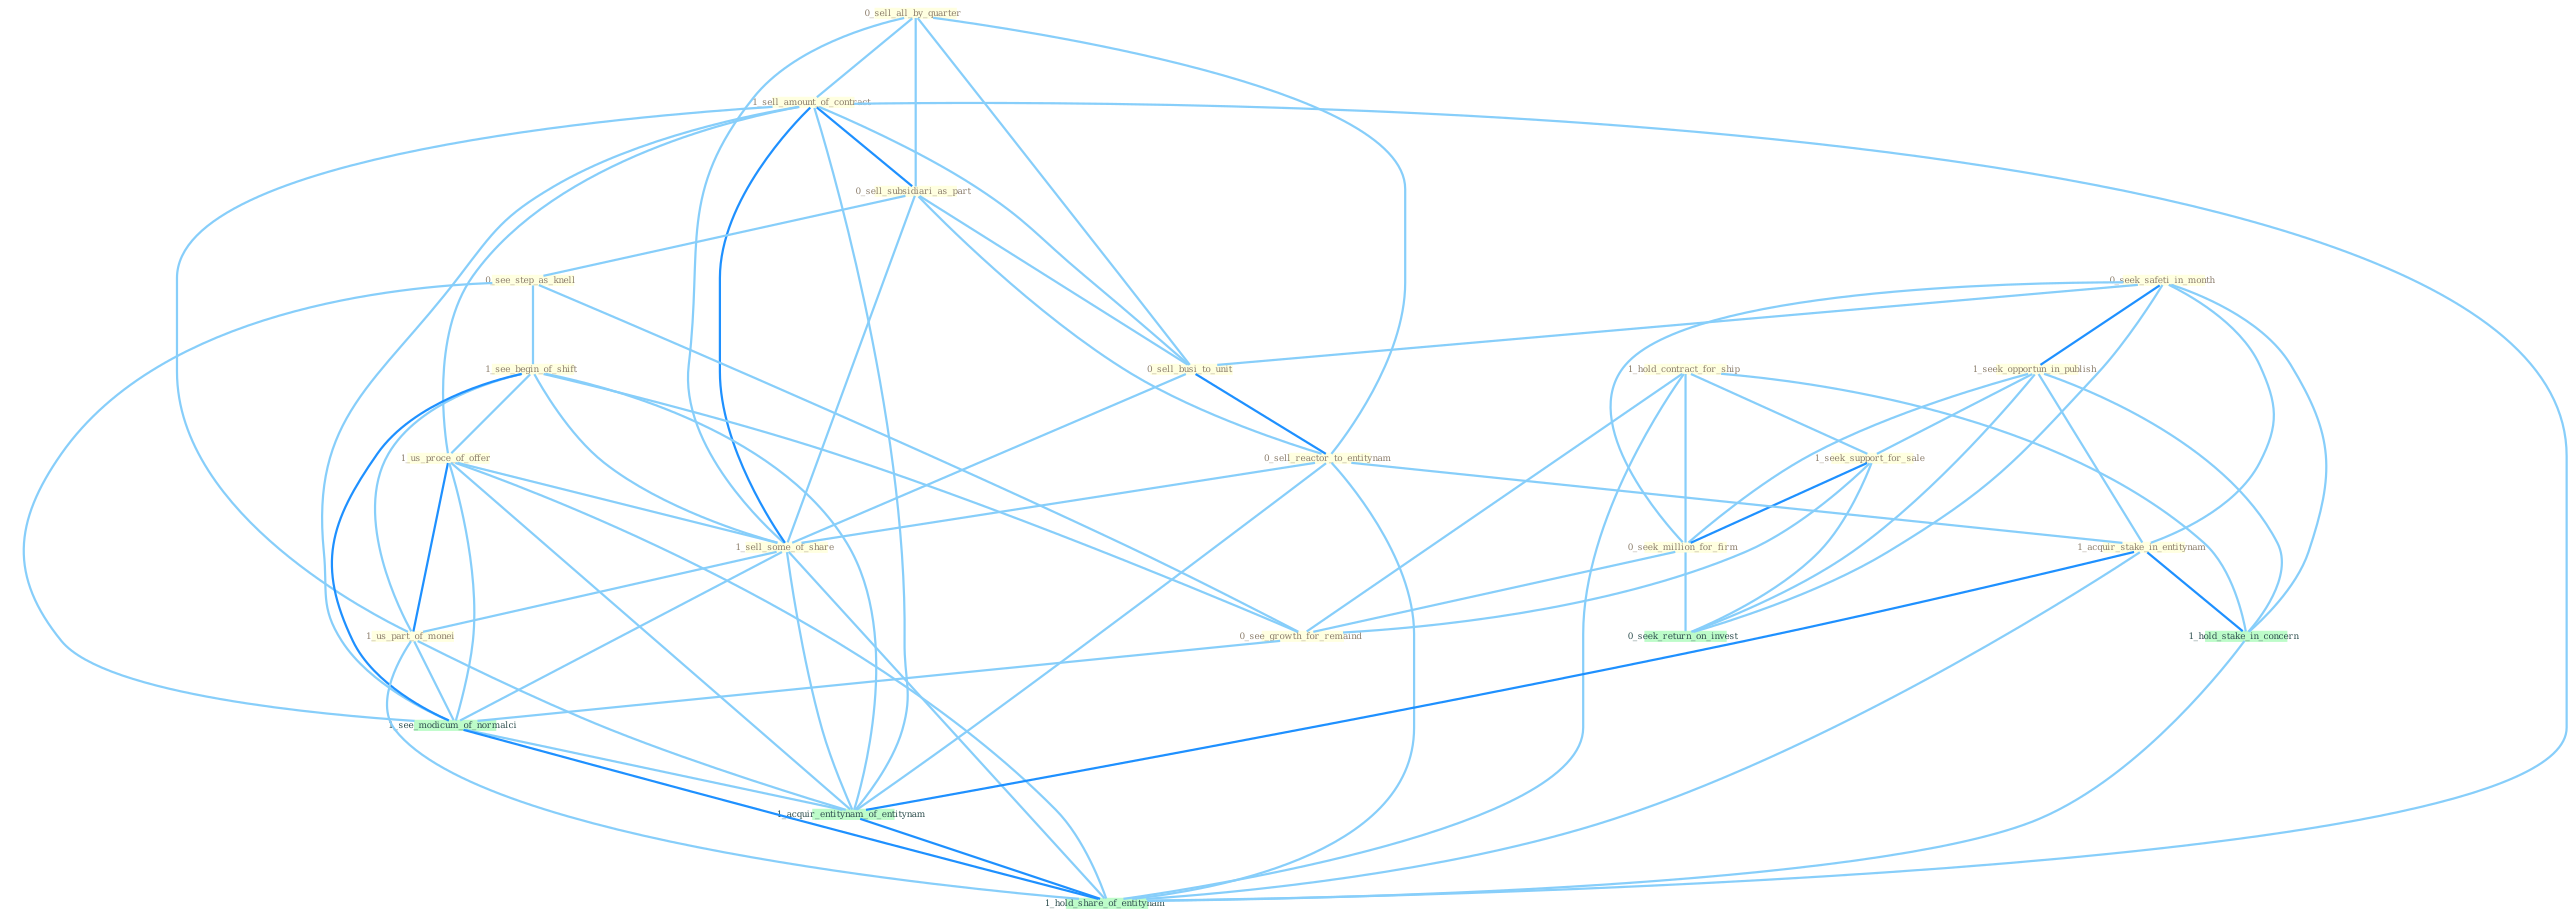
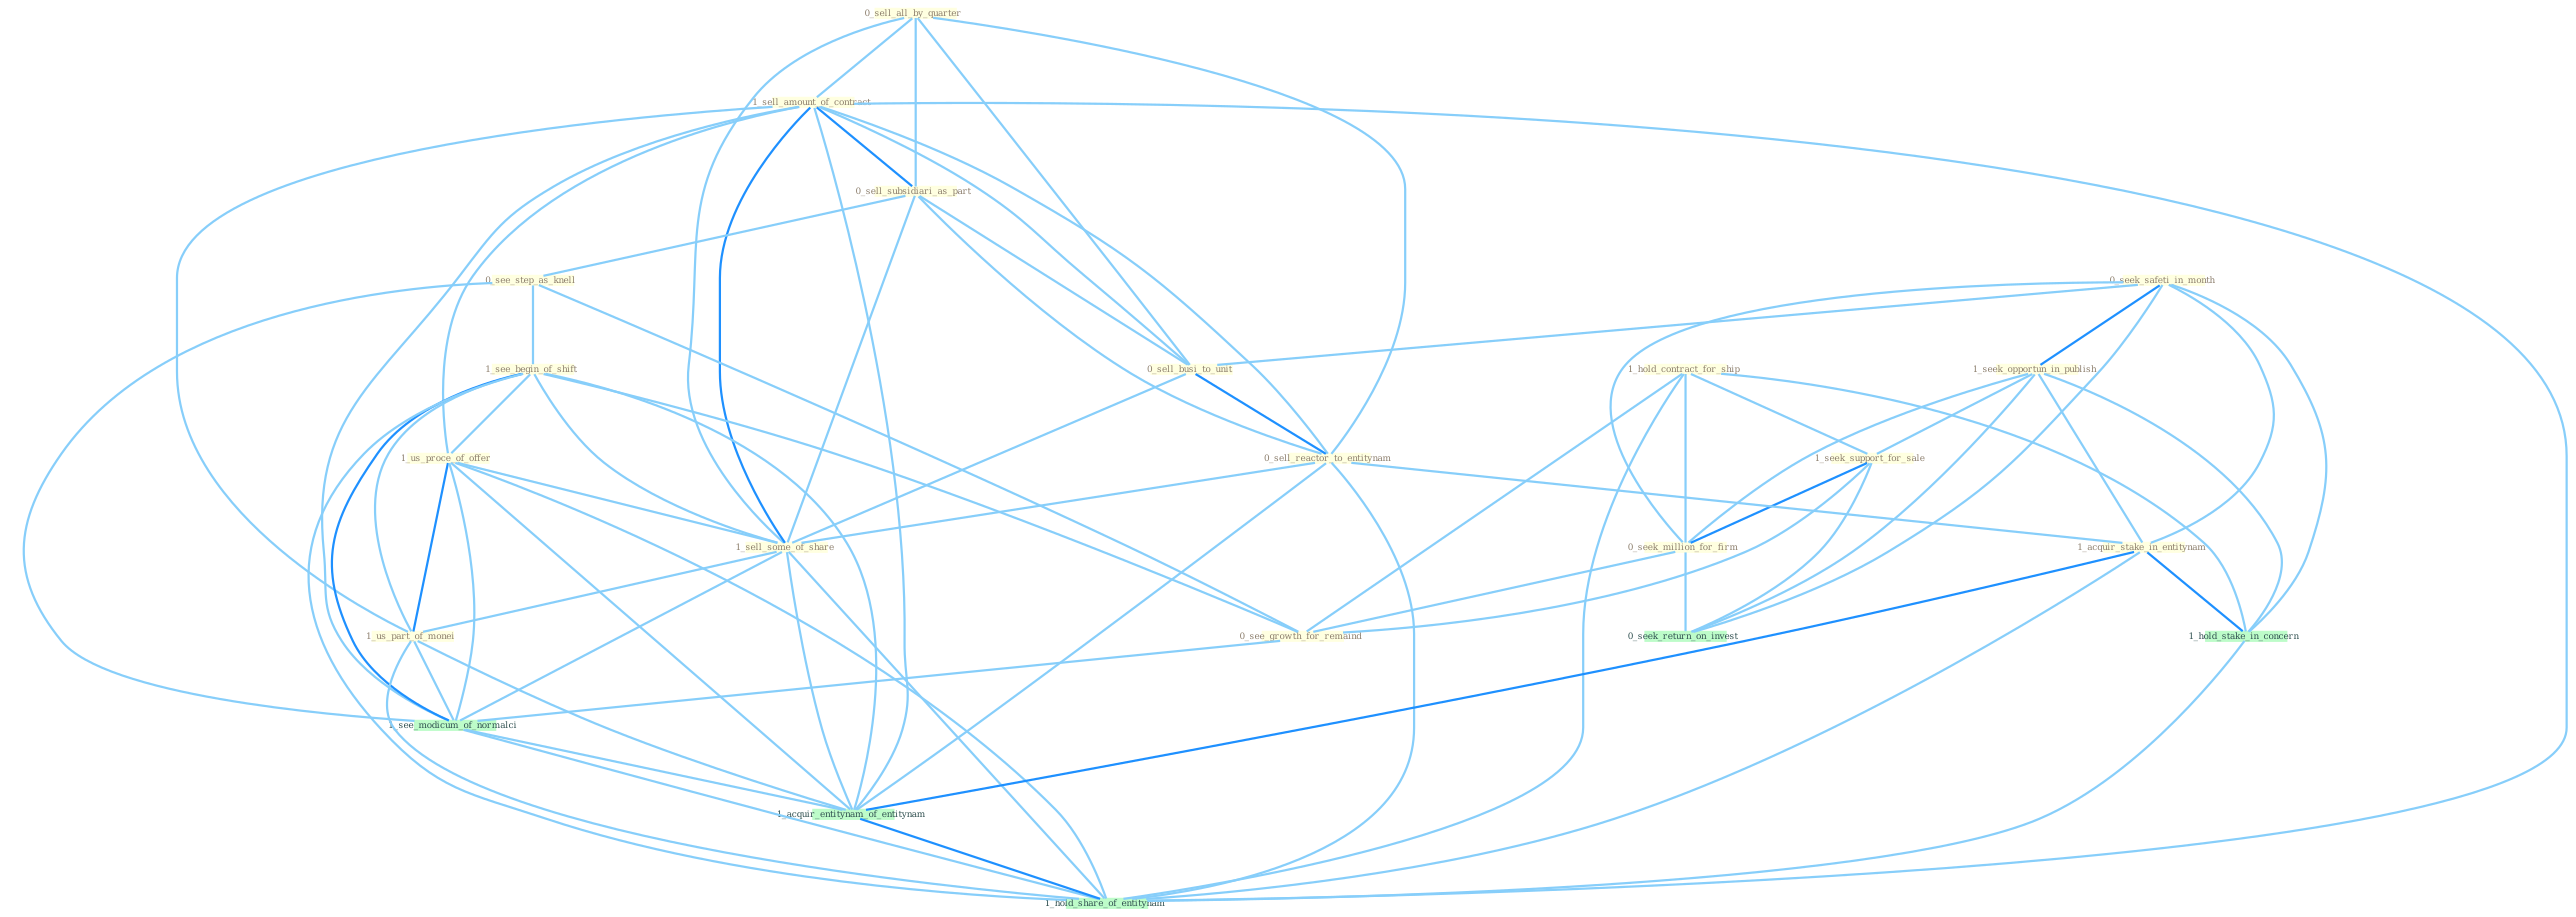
  graph {
    node [color="#ffffe0" fixedsize=true fontcolor="#8b7d6b" fontsize=4 shape=polygon style=filled]
    edge [color="#87cefa" w=1]
    "0_sell_all_by_quarter " [height=.06 width=.5]
    "0_seek_safeti_in_month " [height=.06 width=.5]
    "1_sell_amount_of_contract " [height=.06 width=.5]
    "1_hold_contract_for_ship " [height=.06 width=.5]
    "1_seek_opportun_in_publish " [height=.06 width=.5]
    "1_seek_support_for_sale " [height=.06 width=.5]
    "0_seek_million_for_firm " [height=.06 width=.5]
    "0_sell_subsidiari_as_part " [height=.06 width=.5]
    "0_sell_busi_to_unit " [height=.06 width=.5]
    "0_see_step_as_knell " [height=.06 width=.5]
    "1_see_begin_of_shift " [height=.06 width=.5]
    "0_sell_reactor_to_entitynam " [height=.06 width=.5]
    "1_us_proce_of_offer " [height=.06 width=.5]
    "0_see_growth_for_remaind " [height=.06 width=.5]
    "1_sell_some_of_share " [height=.06 width=.5]
    "1_acquir_stake_in_entitynam " [height=.06 width=.5]
    "1_us_part_of_monei " [height=.06 width=.5]
    "1_hold_stake_in_concern " [color="#BDFCC9" fontcolor="#2f4f4f" height=.06 width=.5]
    "0_seek_return_on_invest " [color="#BDFCC9" fontcolor="#2f4f4f" height=.06 width=.5]
    "1_see_modicum_of_normalci " [color="#BDFCC9" fontcolor="#2f4f4f" height=.06 width=.5]
    "1_acquir_entitynam_of_entitynam " [color="#BDFCC9" fontcolor="#2f4f4f" height=.06 width=.5]
    "1_hold_share_of_entitynam " [color="#BDFCC9" fontcolor="#2f4f4f" height=.06 width=.5]
    subgraph sub_1 {
      "0_sell_all_by_quarter "
      "0_seek_safeti_in_month "
      "1_sell_amount_of_contract "
      "1_hold_contract_for_ship "
      "1_seek_opportun_in_publish "
      "1_seek_support_for_sale "
      "0_seek_million_for_firm "
      "0_sell_subsidiari_as_part "
      "0_sell_busi_to_unit "
      "0_see_step_as_knell "
      "1_see_begin_of_shift "
      "0_sell_reactor_to_entitynam "
      "1_us_proce_of_offer "
      "0_see_growth_for_remaind "
      "1_sell_some_of_share "
      "1_acquir_stake_in_entitynam "
      "1_us_part_of_monei "
    }
    subgraph sub_2 {
    }
    "0_sell_all_by_quarter " -- "1_sell_amount_of_contract "
    "0_sell_all_by_quarter " -- "0_sell_subsidiari_as_part "
    "0_sell_all_by_quarter " -- "0_sell_busi_to_unit "
    "0_sell_all_by_quarter " -- "0_sell_reactor_to_entitynam "
    "0_sell_all_by_quarter " -- "1_sell_some_of_share "
    "0_seek_safeti_in_month " -- "1_seek_opportun_in_publish " [color="#1e90ff" w=2]
    "0_seek_safeti_in_month " -- "0_seek_million_for_firm "
    "0_seek_safeti_in_month " -- "0_sell_busi_to_unit "
    "0_seek_safeti_in_month " -- "1_acquir_stake_in_entitynam "
    "0_seek_safeti_in_month " -- "1_hold_stake_in_concern "
    "0_seek_safeti_in_month " -- "0_seek_return_on_invest "
    "1_sell_amount_of_contract " -- "0_sell_subsidiari_as_part " [color="#1e90ff"]
    "1_sell_amount_of_contract " -- "0_sell_busi_to_unit "
+   "1_sell_amount_of_contract " -- "0_sell_reactor_to_entitynam "
    "1_sell_amount_of_contract " -- "1_us_proce_of_offer "
    "1_sell_amount_of_contract " -- "1_sell_some_of_share " [color="#1e90ff" w=2]
    "1_sell_amount_of_contract " -- "1_us_part_of_monei "
    "1_sell_amount_of_contract " -- "1_see_modicum_of_normalci "
    "1_sell_amount_of_contract " -- "1_acquir_entitynam_of_entitynam "
    "1_sell_amount_of_contract " -- "1_hold_share_of_entitynam "
    "1_hold_contract_for_ship " -- "1_seek_support_for_sale "
    "1_hold_contract_for_ship " -- "0_seek_million_for_firm "
    "1_hold_contract_for_ship " -- "0_see_growth_for_remaind "
    "1_hold_contract_for_ship " -- "1_hold_stake_in_concern "
    "1_hold_contract_for_ship " -- "1_hold_share_of_entitynam "
    "1_seek_opportun_in_publish " -- "1_seek_support_for_sale "
    "1_seek_opportun_in_publish " -- "0_seek_million_for_firm "
    "1_seek_opportun_in_publish " -- "1_acquir_stake_in_entitynam "
    "1_seek_opportun_in_publish " -- "1_hold_stake_in_concern "
    "1_seek_opportun_in_publish " -- "0_seek_return_on_invest "
    "1_seek_support_for_sale " -- "0_seek_million_for_firm " [color="#1e90ff" w=2]
    "1_seek_support_for_sale " -- "0_see_growth_for_remaind "
    "1_seek_support_for_sale " -- "0_seek_return_on_invest "
    "0_seek_million_for_firm " -- "0_see_growth_for_remaind "
    "0_seek_million_for_firm " -- "0_seek_return_on_invest "
    "0_sell_subsidiari_as_part " -- "0_sell_busi_to_unit "
    "0_sell_subsidiari_as_part " -- "0_see_step_as_knell "
    "0_sell_subsidiari_as_part " -- "0_sell_reactor_to_entitynam "
    "0_sell_subsidiari_as_part " -- "1_sell_some_of_share "
    "0_sell_busi_to_unit " -- "0_sell_reactor_to_entitynam " [color="#1e90ff" w=2]
    "0_sell_busi_to_unit " -- "1_sell_some_of_share "
    "0_see_step_as_knell " -- "1_see_begin_of_shift "
    "0_see_step_as_knell " -- "0_see_growth_for_remaind "
    "0_see_step_as_knell " -- "1_see_modicum_of_normalci "
    "1_see_begin_of_shift " -- "1_us_proce_of_offer "
    "1_see_begin_of_shift " -- "0_see_growth_for_remaind "
    "1_see_begin_of_shift " -- "1_sell_some_of_share "
    "1_see_begin_of_shift " -- "1_us_part_of_monei "
    "1_see_begin_of_shift " -- "1_see_modicum_of_normalci " [color="#1e90ff" w=2]
    "1_see_begin_of_shift " -- "1_acquir_entitynam_of_entitynam "
+   "1_see_begin_of_shift " -- "1_hold_share_of_entitynam "
    "0_sell_reactor_to_entitynam " -- "1_sell_some_of_share "
    "0_sell_reactor_to_entitynam " -- "1_acquir_stake_in_entitynam "
    "0_sell_reactor_to_entitynam " -- "1_acquir_entitynam_of_entitynam "
    "0_sell_reactor_to_entitynam " -- "1_hold_share_of_entitynam "
    "1_us_proce_of_offer " -- "1_sell_some_of_share "
    "1_us_proce_of_offer " -- "1_us_part_of_monei " [color="#1e90ff" w=2]
    "1_us_proce_of_offer " -- "1_see_modicum_of_normalci "
    "1_us_proce_of_offer " -- "1_acquir_entitynam_of_entitynam "
    "1_us_proce_of_offer " -- "1_hold_share_of_entitynam "
    "0_see_growth_for_remaind " -- "1_see_modicum_of_normalci "
    "1_sell_some_of_share " -- "1_us_part_of_monei "
    "1_sell_some_of_share " -- "1_see_modicum_of_normalci "
    "1_sell_some_of_share " -- "1_acquir_entitynam_of_entitynam "
    "1_sell_some_of_share " -- "1_hold_share_of_entitynam "
    "1_acquir_stake_in_entitynam " -- "1_hold_stake_in_concern " [color="#1e90ff" w=2]
    "1_acquir_stake_in_entitynam " -- "1_acquir_entitynam_of_entitynam " [color="#1e90ff" w=2]
    "1_acquir_stake_in_entitynam " -- "1_hold_share_of_entitynam "
    "1_us_part_of_monei " -- "1_see_modicum_of_normalci "
    "1_us_part_of_monei " -- "1_acquir_entitynam_of_entitynam "
    "1_us_part_of_monei " -- "1_hold_share_of_entitynam "
    "1_hold_stake_in_concern " -- "1_hold_share_of_entitynam "
    "1_see_modicum_of_normalci " -- "1_acquir_entitynam_of_entitynam "
-   "1_see_modicum_of_normalci " -- "1_hold_share_of_entitynam " [color="#1e90ff"]
+   "1_see_modicum_of_normalci " -- "1_hold_share_of_entitynam "
    "1_acquir_entitynam_of_entitynam " -- "1_hold_share_of_entitynam " [color="#1e90ff" w=2]
  }
